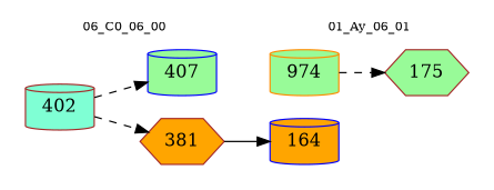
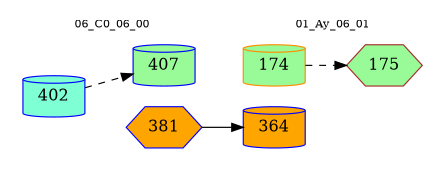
  digraph {
    rankdir=LR
    node [color=brown fillcolor=palegreen shape=cylinder style=filled]
    edge [color=black style=dashed]
-   n1 [color=darkorange label=974]
-   n2 [color=blue fillcolor=orange label=164]
+   n1 [color=darkorange label=174]
+   n2 [color=blue fillcolor=orange label=364]
    n3 [label=175 shape=hexagon]
-   n4 [fillcolor=aquamarine label=402]
-   n5 [fillcolor=orange label=381 shape=hexagon]
+   n4 [color=blue fillcolor=aquamarine label=402]
+   n5 [color=blue fillcolor=orange label=381 shape=hexagon]
    n6 [color=blue label=407]
    subgraph cluster_1 {
      color=white
      fontsize=10
      label="01_Ay_06_01"
      n1
      n2
      n3
    }
    subgraph cluster_2 {
      color=white
      fontsize=10
      label="06_C0_06_00"
      n4
      n5
      n6
    }
    n1 -> n3
-   n4 -> n5
    n4 -> n6
    n5 -> n2 [style=solid]
  }
